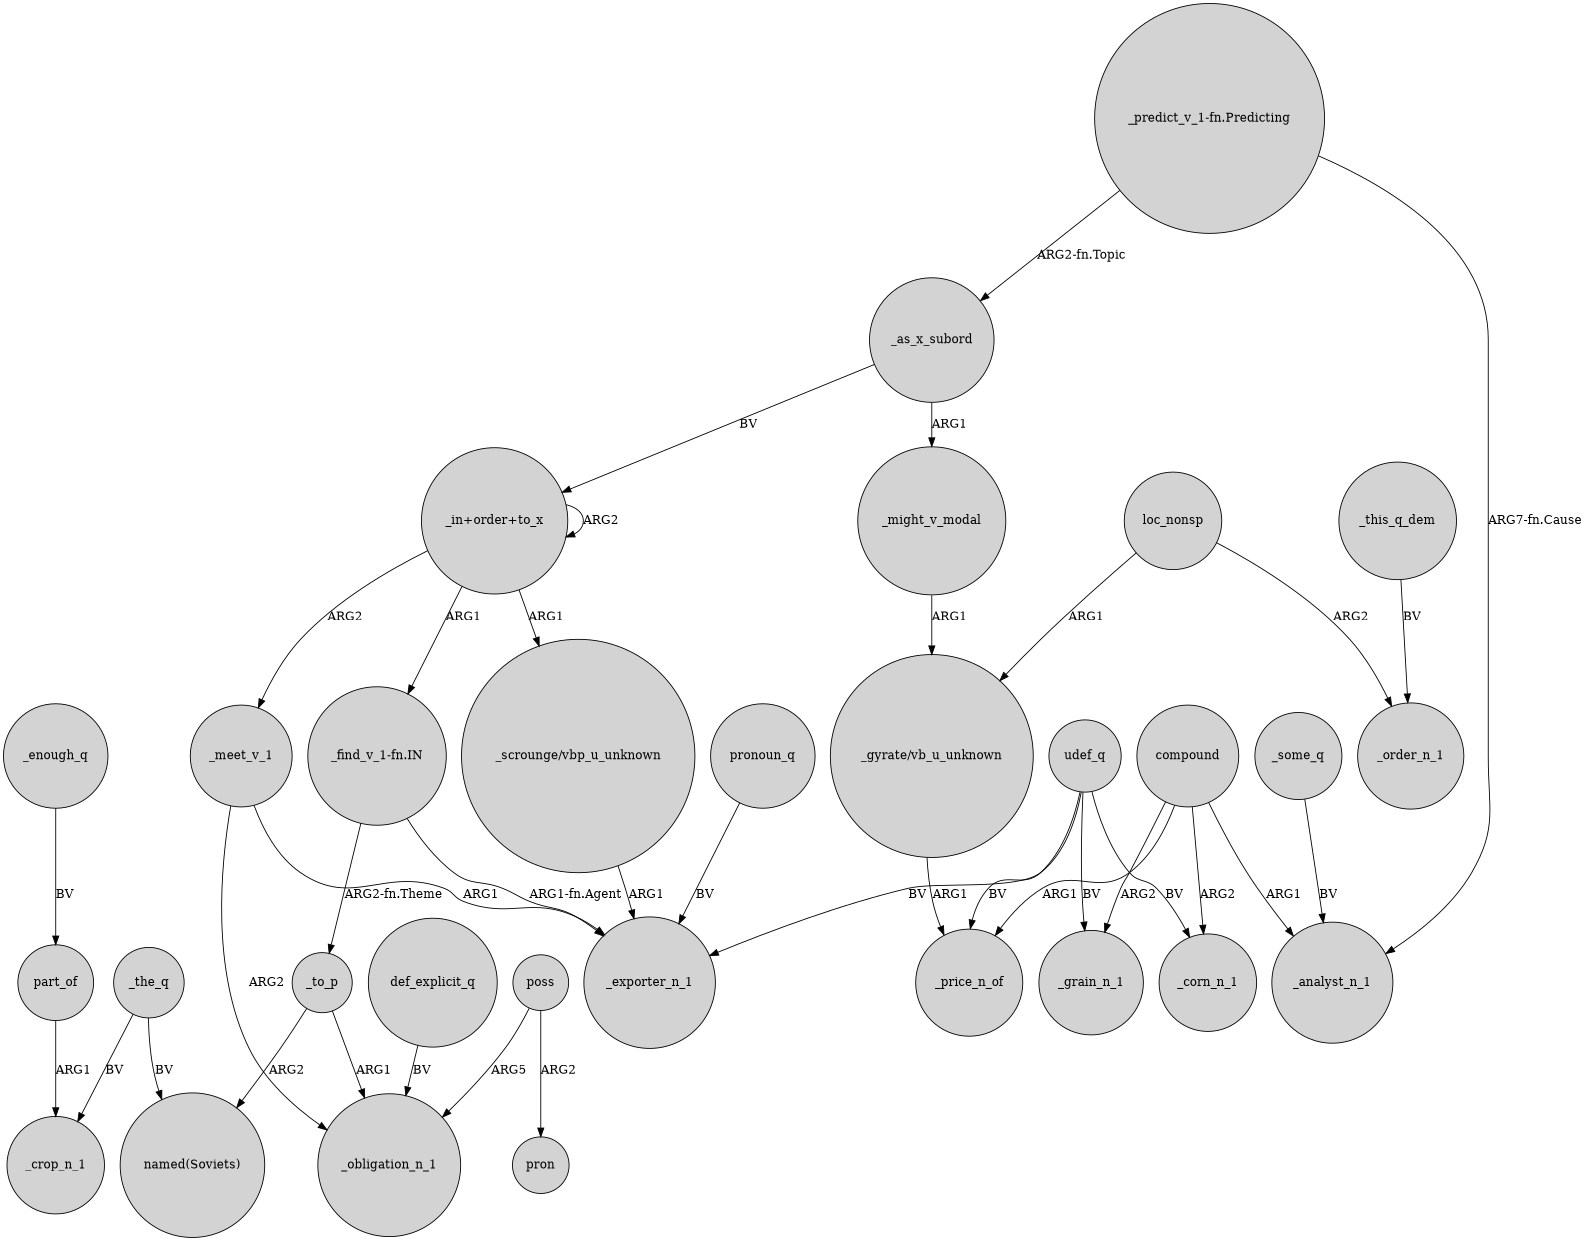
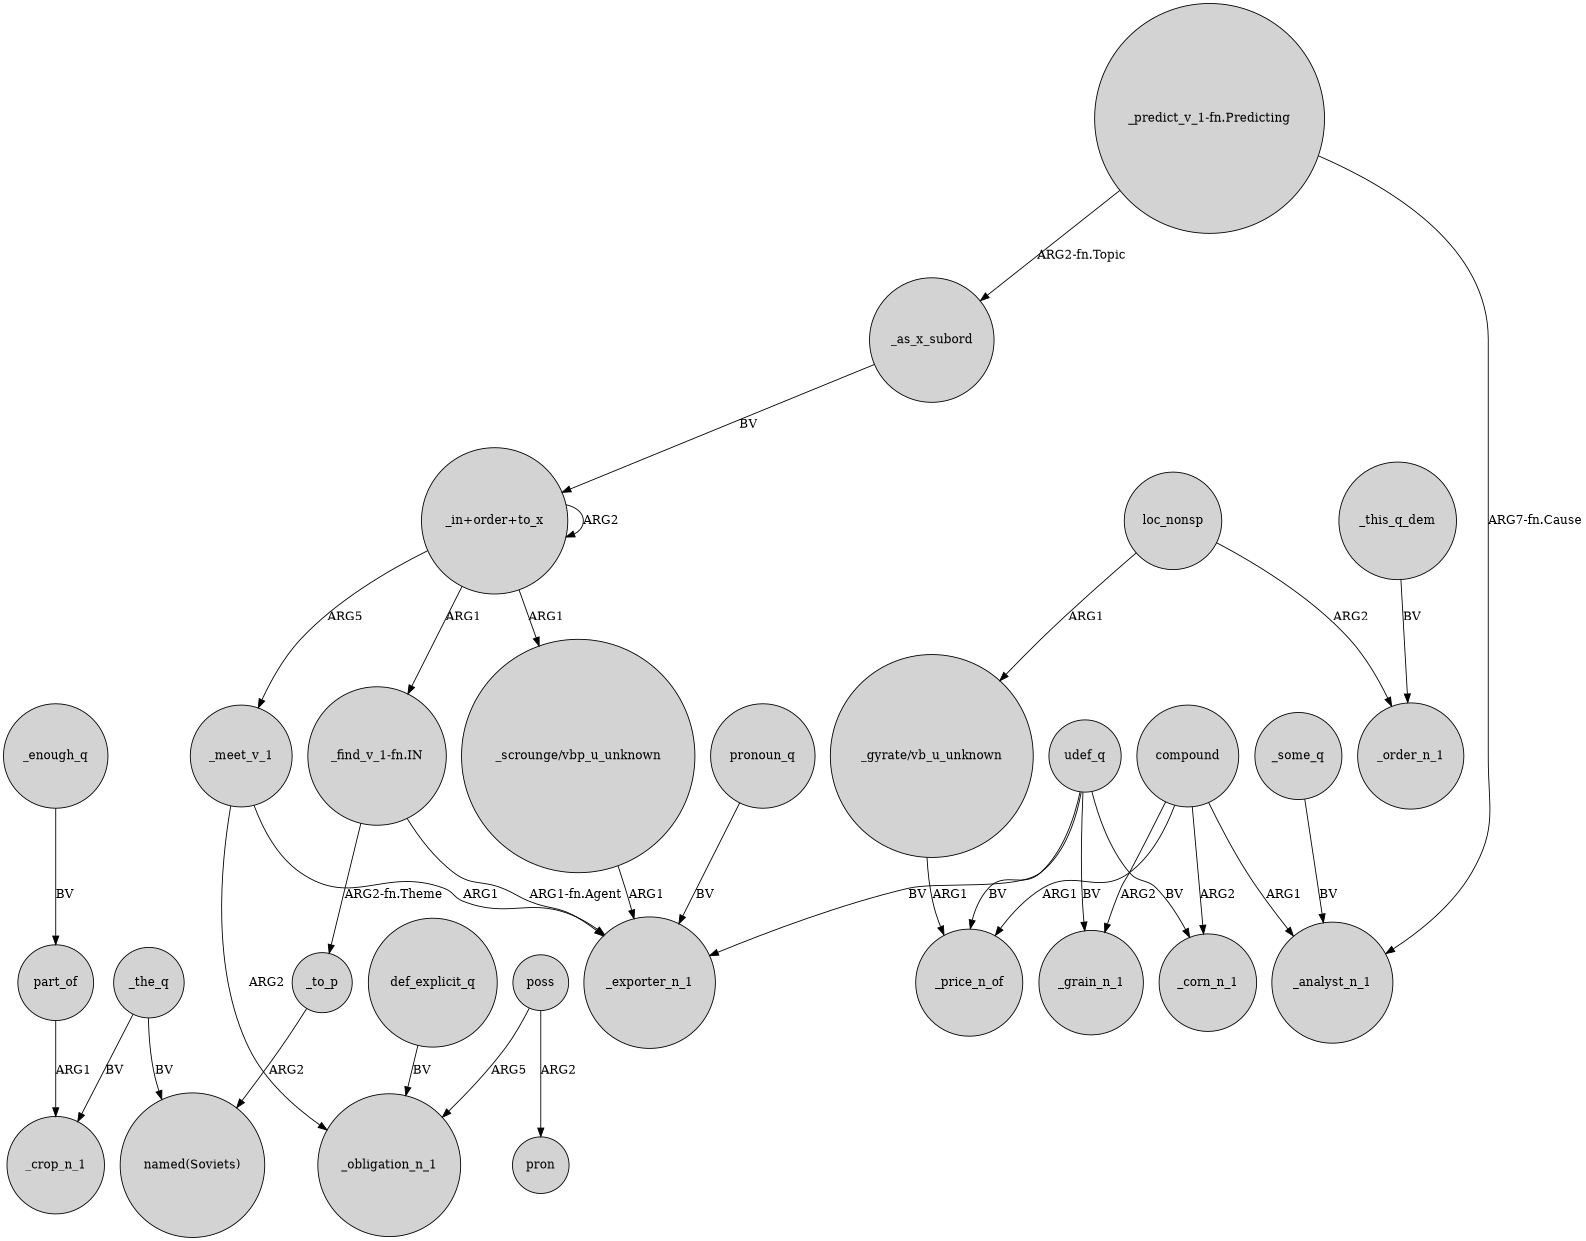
  digraph {
    node [shape=circle style=filled]
    _the_q
    _crop_n_1
    "named(Soviets)"
    "_in+order+to_x"
    _meet_v_1
    "_scrounge/vbp_u_unknown"
    "_find_v_1-fn.IN"
    _exporter_n_1
    _obligation_n_1
    _to_p
    udef_q
    _price_n_of
    _grain_n_1
    _corn_n_1
    poss
    pron
    compound
    _analyst_n_1
    n19 [label=_order_n_1]
    _this_q_dem
    _as_x_subord
-   _might_v_modal
    "_gyrate/vb_u_unknown"
    def_explicit_q
    pronoun_q
    part_of
    _some_q
    "_predict_v_1-fn.Predicting"
    _enough_q
    loc_nonsp
    _the_q -> _crop_n_1 [label=BV]
    _the_q -> "named(Soviets)" [label=BV]
    "_in+order+to_x" -> "_in+order+to_x" [label=ARG2]
-   "_in+order+to_x" -> _meet_v_1 [label=ARG2]
+   "_in+order+to_x" -> _meet_v_1 [label=ARG5]
    "_in+order+to_x" -> "_scrounge/vbp_u_unknown" [label=ARG1]
    "_in+order+to_x" -> "_find_v_1-fn.IN" [label=ARG1]
    _meet_v_1 -> _exporter_n_1 [label=ARG1]
    _meet_v_1 -> _obligation_n_1 [label=ARG2]
    "_scrounge/vbp_u_unknown" -> _exporter_n_1 [label=ARG1]
    "_find_v_1-fn.IN" -> _exporter_n_1 [label="ARG1-fn.Agent"]
    "_find_v_1-fn.IN" -> _to_p [label="ARG2-fn.Theme"]
    _to_p -> "named(Soviets)" [label=ARG2]
-   _to_p -> _obligation_n_1 [label=ARG1]
    udef_q -> _exporter_n_1 [label=BV]
    udef_q -> _price_n_of [label=BV]
    udef_q -> _grain_n_1 [label=BV]
    udef_q -> _corn_n_1 [label=BV]
    poss -> _obligation_n_1 [label=ARG5]
    poss -> pron [label=ARG2]
    compound -> _price_n_of [label=ARG1]
    compound -> _grain_n_1 [label=ARG2]
    compound -> _corn_n_1 [label=ARG2]
    compound -> _analyst_n_1 [label=ARG1]
    _this_q_dem -> n19 [label=BV]
    _as_x_subord -> "_in+order+to_x" [label=BV]
-   _as_x_subord -> _might_v_modal [label=ARG1]
-   _might_v_modal -> "_gyrate/vb_u_unknown" [label=ARG1]
    "_gyrate/vb_u_unknown" -> _price_n_of [label=ARG1]
    def_explicit_q -> _obligation_n_1 [label=BV]
    pronoun_q -> _exporter_n_1 [label=BV]
    part_of -> _crop_n_1 [label=ARG1]
    _some_q -> _analyst_n_1 [label=BV]
    "_predict_v_1-fn.Predicting" -> _analyst_n_1 [label="ARG7-fn.Cause"]
    "_predict_v_1-fn.Predicting" -> _as_x_subord [label="ARG2-fn.Topic"]
    _enough_q -> part_of [label=BV]
    loc_nonsp -> n19 [label=ARG2]
    loc_nonsp -> "_gyrate/vb_u_unknown" [label=ARG1]
  }
